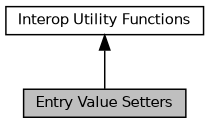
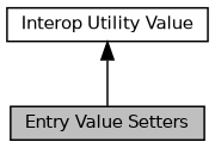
  digraph {
    rankdir=TB
    node [color=black fontname=Helvetica fontsize=10 shape=record style=filled]
    n1 [fillcolor=grey75 fontcolor=black height=0.2 label="Entry Value Setters" width=0.4]
-   n2 [fillcolor=white height=0.2 label="Interop Utility Functions" width=0.4]
+   n2 [fillcolor=white height=0.2 label="Interop Utility Value" width=0.4]
    n2 -> n1 [dir=back fontname=Helvetica fontsize=10 labelfontname=Helvetica labelfontsize=10 shape=plaintext style=solid]
  }
